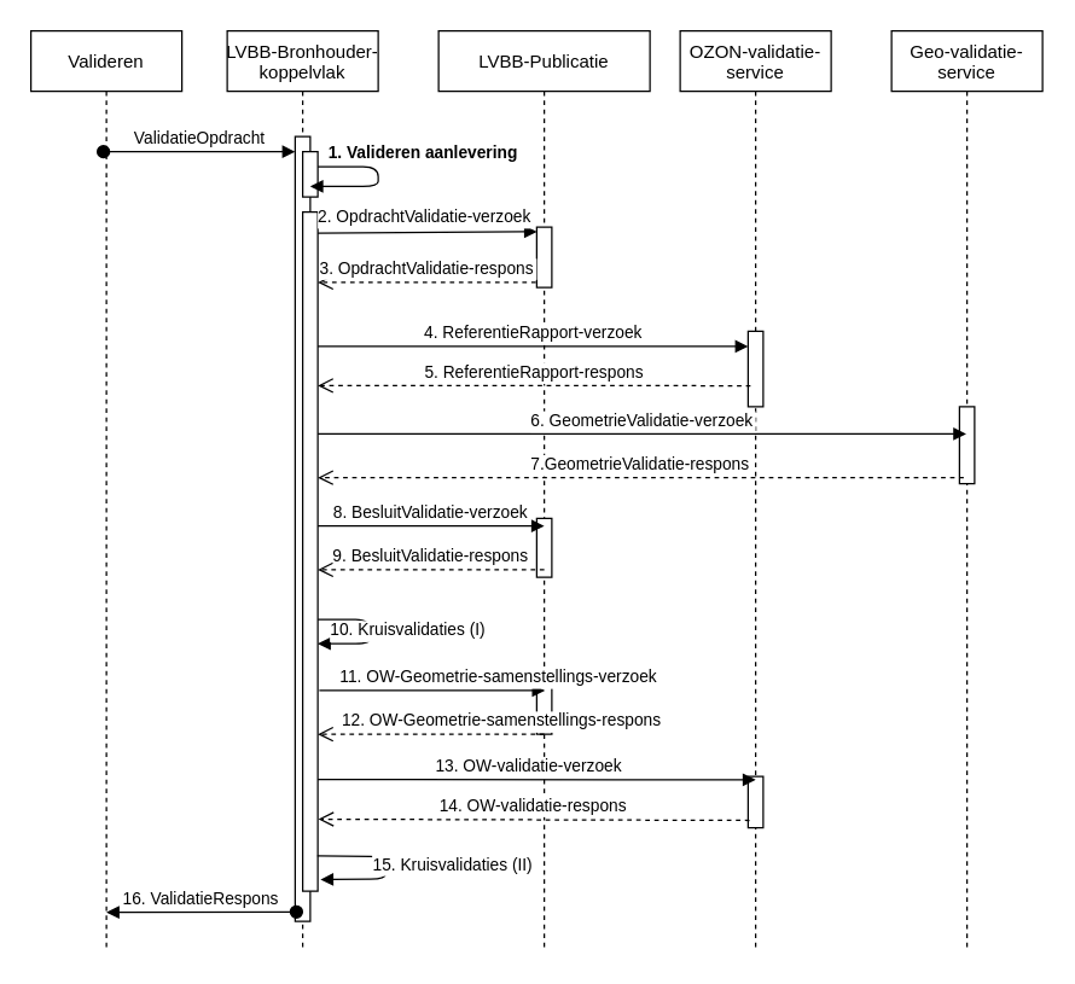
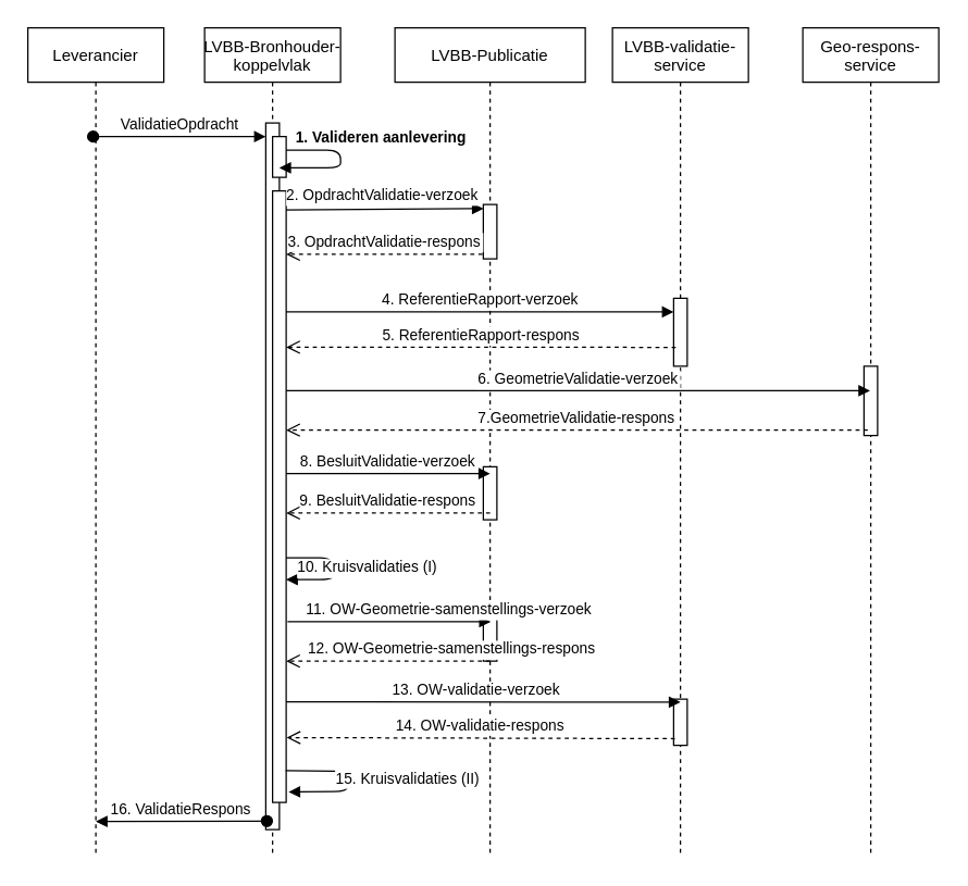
  <mxCell id="0" />
  <mxCell id="1" parent="0" />
  <mxCell id="2" value="LVBB-Bronhouder-&#10;koppelvlak" style="shape=umlLifeline;perimeter=lifelinePerimeter;container=1;collapsible=0;recursiveResize=0;rounded=0;shadow=0;strokeWidth=1;" parent="1" vertex="1"><mxGeometry x="150" y="20" width="100" height="610" as="geometry" /></mxCell>
  <mxCell id="3" value="" style="points=[];perimeter=orthogonalPerimeter;rounded=0;shadow=0;strokeWidth=1;" parent="2" vertex="1"><mxGeometry x="45" y="70" width="10" height="520" as="geometry" /></mxCell>
  <mxCell id="4" value="" style="points=[];perimeter=orthogonalPerimeter;rounded=0;shadow=0;strokeWidth=1;" parent="2" vertex="1"><mxGeometry x="50" y="80" width="10" height="30" as="geometry" /></mxCell>
  <mxCell id="5" value="1. Valideren aanlevering" style="verticalAlign=bottom;endArrow=block;shadow=0;strokeWidth=1;fontStyle=1" parent="2" target="3" edge="1"><mxGeometry x="-0.184" y="30" relative="1" as="geometry"><mxPoint x="60" y="90" as="sourcePoint" /><Array as="points"><mxPoint x="100" y="90" /><mxPoint x="100" y="103" /></Array><mxPoint as="offset" /></mxGeometry></mxCell>
  <mxCell id="6" value="" style="points=[];perimeter=orthogonalPerimeter;rounded=0;shadow=0;strokeWidth=1;" parent="2" vertex="1"><mxGeometry x="50" y="120" width="10" height="450" as="geometry" /></mxCell>
  <mxCell id="7" value="15. Kruisvalidaties (II)" style="verticalAlign=bottom;endArrow=block;shadow=0;strokeWidth=1;fontStyle=0;exitX=0.969;exitY=0.948;exitDx=0;exitDy=0;exitPerimeter=0;entryX=1.176;entryY=0.983;entryDx=0;entryDy=0;entryPerimeter=0;" parent="2" source="6" target="6" edge="1"><mxGeometry x="0.165" y="45" relative="1" as="geometry"><mxPoint x="70" y="400" as="sourcePoint" /><mxPoint x="70" y="416" as="targetPoint" /><Array as="points"><mxPoint x="105" y="547" /><mxPoint x="105" y="562" /></Array><mxPoint x="44" y="-45" as="offset" /></mxGeometry></mxCell>
  <mxCell id="8" value="LVBB-Publicatie" style="shape=umlLifeline;perimeter=lifelinePerimeter;container=1;collapsible=0;recursiveResize=0;rounded=0;shadow=0;strokeWidth=1;" parent="1" vertex="1"><mxGeometry x="290" y="20" width="140" height="610" as="geometry" /></mxCell>
  <mxCell id="9" value="" style="points=[];perimeter=orthogonalPerimeter;rounded=0;shadow=0;strokeWidth=1;" parent="8" vertex="1"><mxGeometry x="65" y="130" width="10" height="40" as="geometry" /></mxCell>
  <mxCell id="10" value="" style="points=[];perimeter=orthogonalPerimeter;rounded=0;shadow=0;strokeWidth=1;" parent="8" vertex="1"><mxGeometry x="65" y="323" width="10" height="39" as="geometry" /></mxCell>
  <mxCell id="11" value="3. OpdrachtValidatie-respons" style="verticalAlign=bottom;endArrow=open;dashed=1;endSize=8;shadow=0;strokeWidth=1;exitX=-0.057;exitY=0.809;exitDx=0;exitDy=0;exitPerimeter=0;entryX=1;entryY=0.809;entryDx=0;entryDy=0;entryPerimeter=0;" parent="1" edge="1"><mxGeometry relative="1" as="geometry"><mxPoint x="210" y="186.63" as="targetPoint" /><Array as="points" /><mxPoint x="354.43" y="186.63" as="sourcePoint" /></mxGeometry></mxCell>
- <mxCell id="12" value="Valideren" style="shape=umlLifeline;perimeter=lifelinePerimeter;container=1;collapsible=0;recursiveResize=0;rounded=0;shadow=0;strokeWidth=1;" parent="1" vertex="1"><mxGeometry x="20" y="20" width="100" height="610" as="geometry" /></mxCell>
+ <mxCell id="12" value="Leverancier" style="shape=umlLifeline;perimeter=lifelinePerimeter;container=1;collapsible=0;recursiveResize=0;rounded=0;shadow=0;strokeWidth=1;" parent="1" vertex="1"><mxGeometry x="20" y="20" width="100" height="610" as="geometry" /></mxCell>
  <mxCell id="13" value="ValidatieOpdracht" style="verticalAlign=bottom;startArrow=oval;endArrow=block;startSize=8;shadow=0;strokeWidth=1;" parent="1" target="3" edge="1"><mxGeometry relative="1" as="geometry"><mxPoint x="68" y="100" as="sourcePoint" /><Array as="points" /></mxGeometry></mxCell>
- <mxCell id="14" value="OZON-validatie-&#10;service" style="shape=umlLifeline;perimeter=lifelinePerimeter;container=1;collapsible=0;recursiveResize=0;rounded=0;shadow=0;strokeWidth=1;" parent="1" vertex="1"><mxGeometry x="450" y="20" width="100" height="610" as="geometry" /></mxCell>
+ <mxCell id="14" value="LVBB-validatie-&#10;service" style="shape=umlLifeline;perimeter=lifelinePerimeter;container=1;collapsible=0;recursiveResize=0;rounded=0;shadow=0;strokeWidth=1;" parent="1" vertex="1"><mxGeometry x="450" y="20" width="100" height="610" as="geometry" /></mxCell>
  <mxCell id="15" value="" style="points=[];perimeter=orthogonalPerimeter;rounded=0;shadow=0;strokeWidth=1;" parent="14" vertex="1"><mxGeometry x="45" y="199" width="10" height="50" as="geometry" /></mxCell>
  <mxCell id="16" value="" style="points=[];perimeter=orthogonalPerimeter;rounded=0;shadow=0;strokeWidth=1;" parent="14" vertex="1"><mxGeometry x="45" y="494" width="10" height="34" as="geometry" /></mxCell>
- <mxCell id="17" value="Geo-validatie-&#10;service" style="shape=umlLifeline;perimeter=lifelinePerimeter;container=1;collapsible=0;recursiveResize=0;rounded=0;shadow=0;strokeWidth=1;" parent="1" vertex="1"><mxGeometry x="590" y="20" width="100" height="610" as="geometry" /></mxCell>
+ <mxCell id="17" value="Geo-respons-&#10;service" style="shape=umlLifeline;perimeter=lifelinePerimeter;container=1;collapsible=0;recursiveResize=0;rounded=0;shadow=0;strokeWidth=1;" parent="1" vertex="1"><mxGeometry x="590" y="20" width="100" height="610" as="geometry" /></mxCell>
  <mxCell id="18" value="" style="points=[];perimeter=orthogonalPerimeter;rounded=0;shadow=0;strokeWidth=1;" parent="17" vertex="1"><mxGeometry x="45" y="249" width="10" height="51" as="geometry" /></mxCell>
  <mxCell id="19" value="4. ReferentieRapport-verzoek" style="verticalAlign=bottom;endArrow=block;shadow=0;strokeWidth=1;" parent="1" target="15" edge="1"><mxGeometry relative="1" as="geometry"><mxPoint x="210" y="229" as="sourcePoint" /><mxPoint x="359.3" y="229" as="targetPoint" /></mxGeometry></mxCell>
  <mxCell id="20" value="5. ReferentieRapport-respons" style="verticalAlign=bottom;endArrow=open;dashed=1;endSize=8;exitX=0.159;exitY=0.723;shadow=0;strokeWidth=1;exitDx=0;exitDy=0;exitPerimeter=0;" parent="1" source="15" target="6" edge="1"><mxGeometry relative="1" as="geometry"><mxPoint x="284" y="269" as="targetPoint" /><mxPoint x="435.43" y="269" as="sourcePoint" /><Array as="points"><mxPoint x="390" y="255" /></Array></mxGeometry></mxCell>
  <mxCell id="21" value="6. GeometrieValidatie-verzoek" style="verticalAlign=bottom;endArrow=block;shadow=0;strokeWidth=1;" parent="1" edge="1"><mxGeometry relative="1" as="geometry"><mxPoint x="210" y="287" as="sourcePoint" /><mxPoint x="639.5" y="287" as="targetPoint" /></mxGeometry></mxCell>
  <mxCell id="22" value="7.GeometrieValidatie-respons" style="verticalAlign=bottom;endArrow=open;dashed=1;endSize=8;exitX=0.521;exitY=0.658;shadow=0;strokeWidth=1;exitDx=0;exitDy=0;exitPerimeter=0;" parent="1" edge="1"><mxGeometry relative="1" as="geometry"><mxPoint x="210" y="316" as="targetPoint" /><mxPoint x="637.78" y="316" as="sourcePoint" /><Array as="points" /></mxGeometry></mxCell>
  <mxCell id="23" value="8. BesluitValidatie-verzoek" style="verticalAlign=bottom;endArrow=block;shadow=0;strokeWidth=1;" parent="1" edge="1"><mxGeometry relative="1" as="geometry"><mxPoint x="210" y="348" as="sourcePoint" /><mxPoint x="360" y="348" as="targetPoint" /></mxGeometry></mxCell>
  <mxCell id="24" value="9. BesluitValidatie-respons" style="verticalAlign=bottom;endArrow=open;dashed=1;endSize=8;shadow=0;strokeWidth=1;" parent="1" edge="1"><mxGeometry relative="1" as="geometry"><mxPoint x="210" y="377" as="targetPoint" /><mxPoint x="360" y="377" as="sourcePoint" /><Array as="points" /></mxGeometry></mxCell>
  <mxCell id="25" value="10. Kruisvalidaties (I)" style="verticalAlign=bottom;endArrow=block;shadow=0;strokeWidth=1;fontStyle=0;" parent="1" target="6" edge="1"><mxGeometry x="0.182" y="25" relative="1" as="geometry"><mxPoint x="210" y="410" as="sourcePoint" /><mxPoint x="210" y="434" as="targetPoint" /><Array as="points"><mxPoint x="245" y="410" /><mxPoint x="245" y="426" /></Array><mxPoint x="25" y="-25" as="offset" /></mxGeometry></mxCell>
  <mxCell id="26" value="" style="points=[];perimeter=orthogonalPerimeter;rounded=0;shadow=0;strokeWidth=1;" parent="1" vertex="1"><mxGeometry x="355" y="446" width="10" height="40" as="geometry" /></mxCell>
  <mxCell id="27" value="11. OW-Geometrie-samenstellings-verzoek" style="verticalAlign=bottom;endArrow=block;shadow=0;strokeWidth=1;fontStyle=0" parent="1" edge="1"><mxGeometry x="0.592" relative="1" as="geometry"><mxPoint x="211" y="457" as="sourcePoint" /><mxPoint x="360.5" y="457" as="targetPoint" /><Array as="points"><mxPoint x="261" y="457" /></Array><mxPoint as="offset" /></mxGeometry></mxCell>
  <mxCell id="28" value="12. OW-Geometrie-samenstellings-respons" style="verticalAlign=bottom;endArrow=open;dashed=1;endSize=8;shadow=0;strokeWidth=1;" parent="1" edge="1"><mxGeometry x="-0.625" relative="1" as="geometry"><mxPoint x="210" y="486" as="targetPoint" /><mxPoint x="360" y="486" as="sourcePoint" /><Array as="points" /><mxPoint as="offset" /></mxGeometry></mxCell>
  <mxCell id="29" value="13. OW-validatie-verzoek" style="verticalAlign=bottom;endArrow=block;shadow=0;strokeWidth=1;fontStyle=0;entryX=0.5;entryY=0.929;entryDx=0;entryDy=0;entryPerimeter=0;" parent="1" edge="1"><mxGeometry x="-0.035" relative="1" as="geometry"><mxPoint x="210" y="516" as="sourcePoint" /><mxPoint x="500" y="516.18" as="targetPoint" /><Array as="points"><mxPoint x="260" y="516" /></Array><mxPoint as="offset" /></mxGeometry></mxCell>
  <mxCell id="30" value="14. OW-validatie-respons" style="verticalAlign=bottom;endArrow=open;dashed=1;endSize=8;shadow=0;strokeWidth=1;exitX=0.09;exitY=0.856;exitDx=0;exitDy=0;exitPerimeter=0;entryX=1.038;entryY=0.894;entryDx=0;entryDy=0;entryPerimeter=0;" parent="1" source="16" target="6" edge="1"><mxGeometry relative="1" as="geometry"><mxPoint x="210" y="545" as="targetPoint" /><mxPoint x="490" y="545" as="sourcePoint" /><Array as="points" /></mxGeometry></mxCell>
  <mxCell id="31" value="16. ValidatieRespons" style="verticalAlign=bottom;startArrow=oval;endArrow=block;startSize=8;shadow=0;strokeWidth=1;exitX=0.082;exitY=0.988;exitDx=0;exitDy=0;exitPerimeter=0;" parent="1" source="3" edge="1"><mxGeometry relative="1" as="geometry"><mxPoint x="80.4" y="109.54" as="sourcePoint" /><mxPoint x="70" y="604" as="targetPoint" /><Array as="points" /></mxGeometry></mxCell>
  <mxCell id="32" value="2. OpdrachtValidatie-verzoek" style="verticalAlign=bottom;endArrow=block;shadow=0;strokeWidth=1;exitX=0.919;exitY=0.292;exitDx=0;exitDy=0;exitPerimeter=0;entryX=-0.057;entryY=0.278;entryDx=0;entryDy=0;entryPerimeter=0;" parent="1" edge="1"><mxGeometry x="-0.025" y="1" relative="1" as="geometry"><mxPoint x="210" y="153.98" as="sourcePoint" /><mxPoint x="355.24" y="153" as="targetPoint" /><Array as="points" /><mxPoint as="offset" /></mxGeometry></mxCell>
